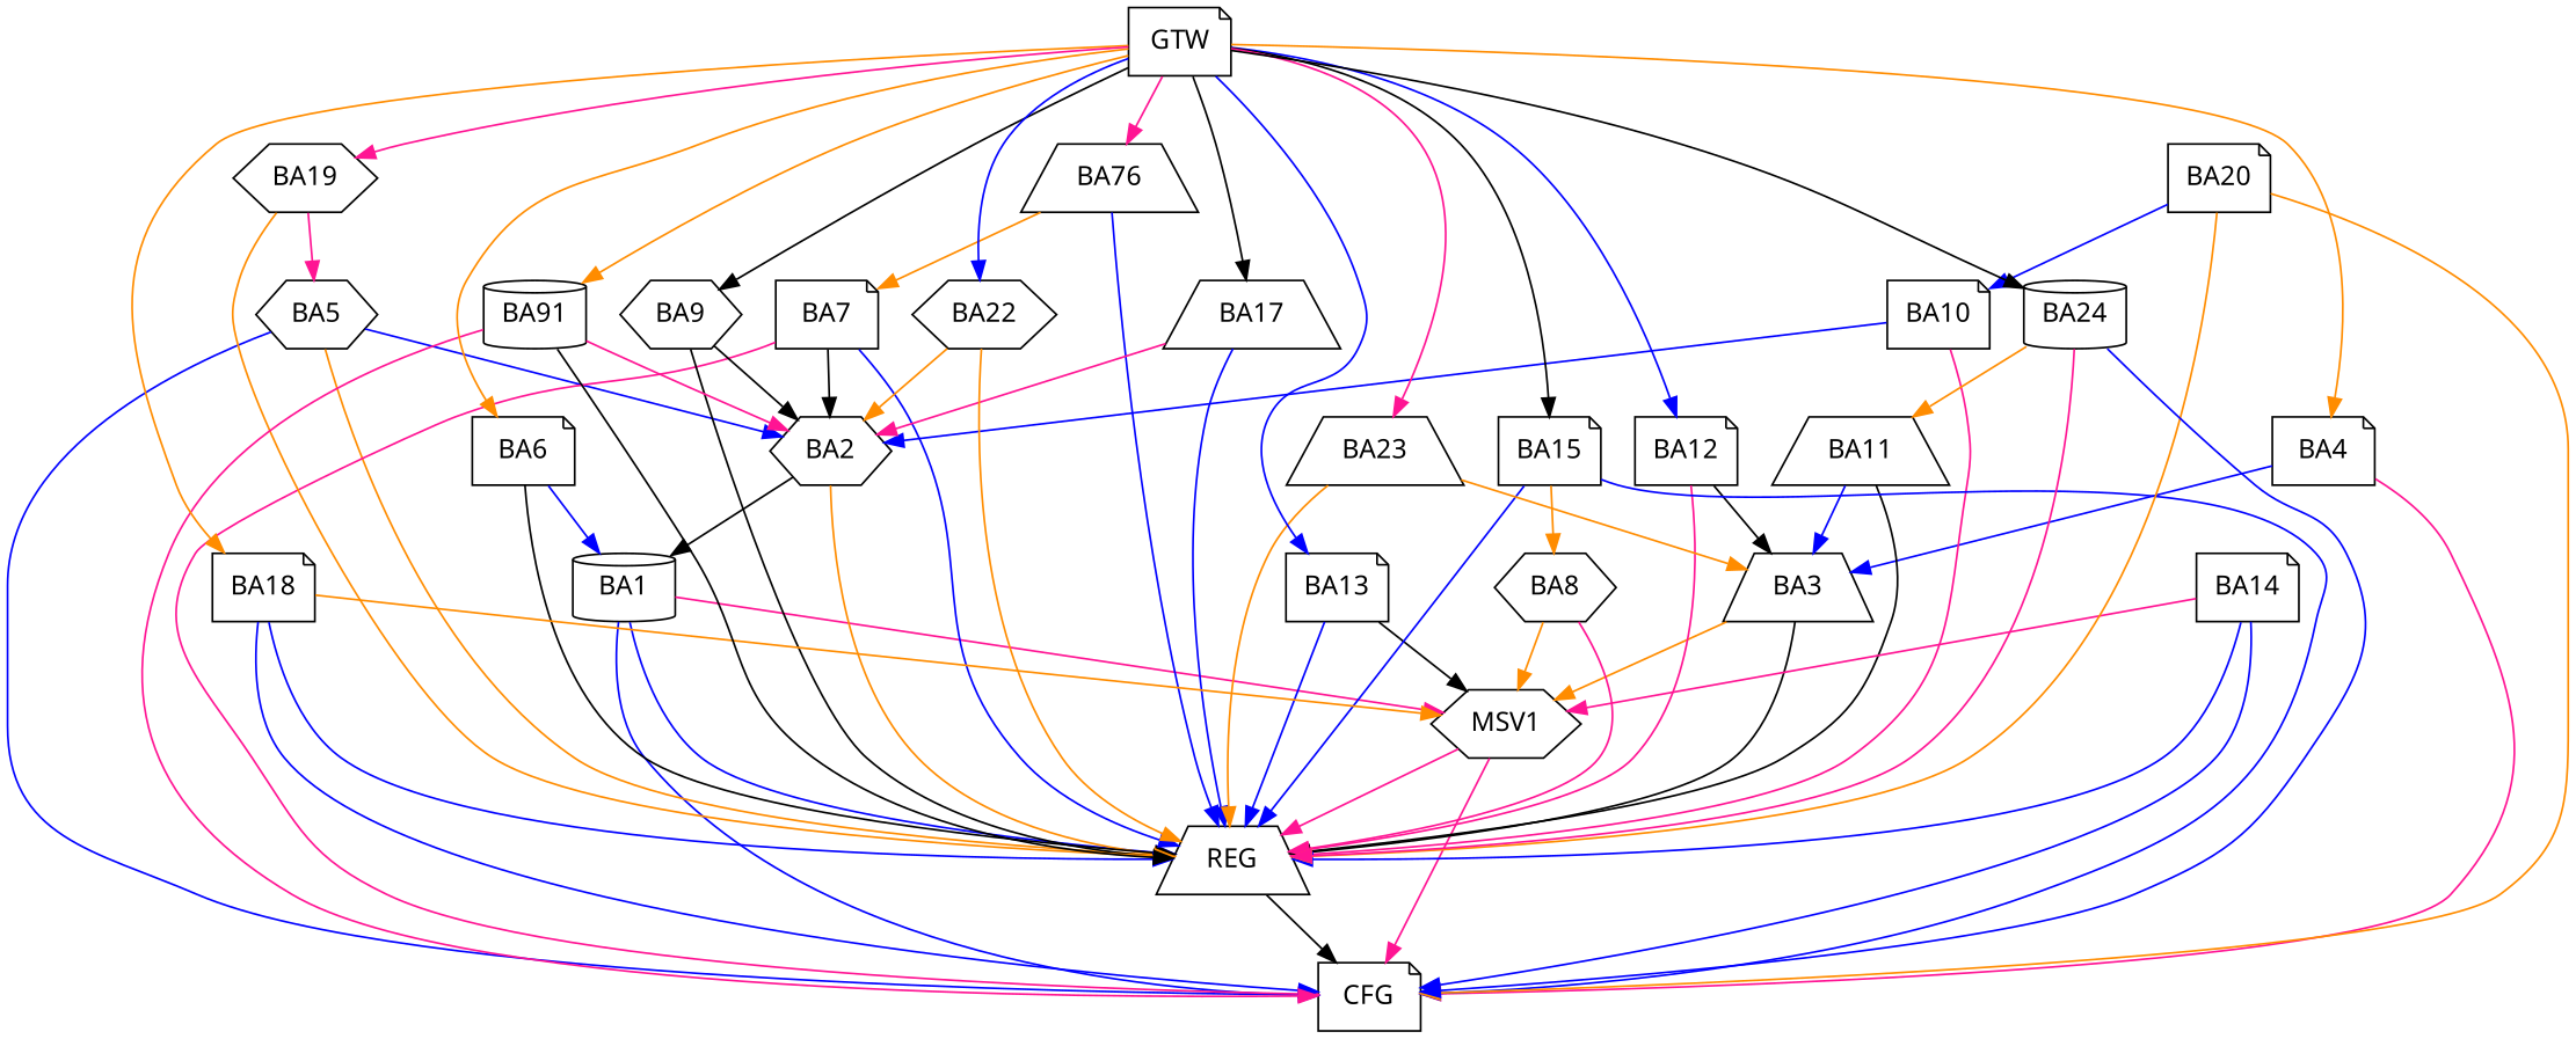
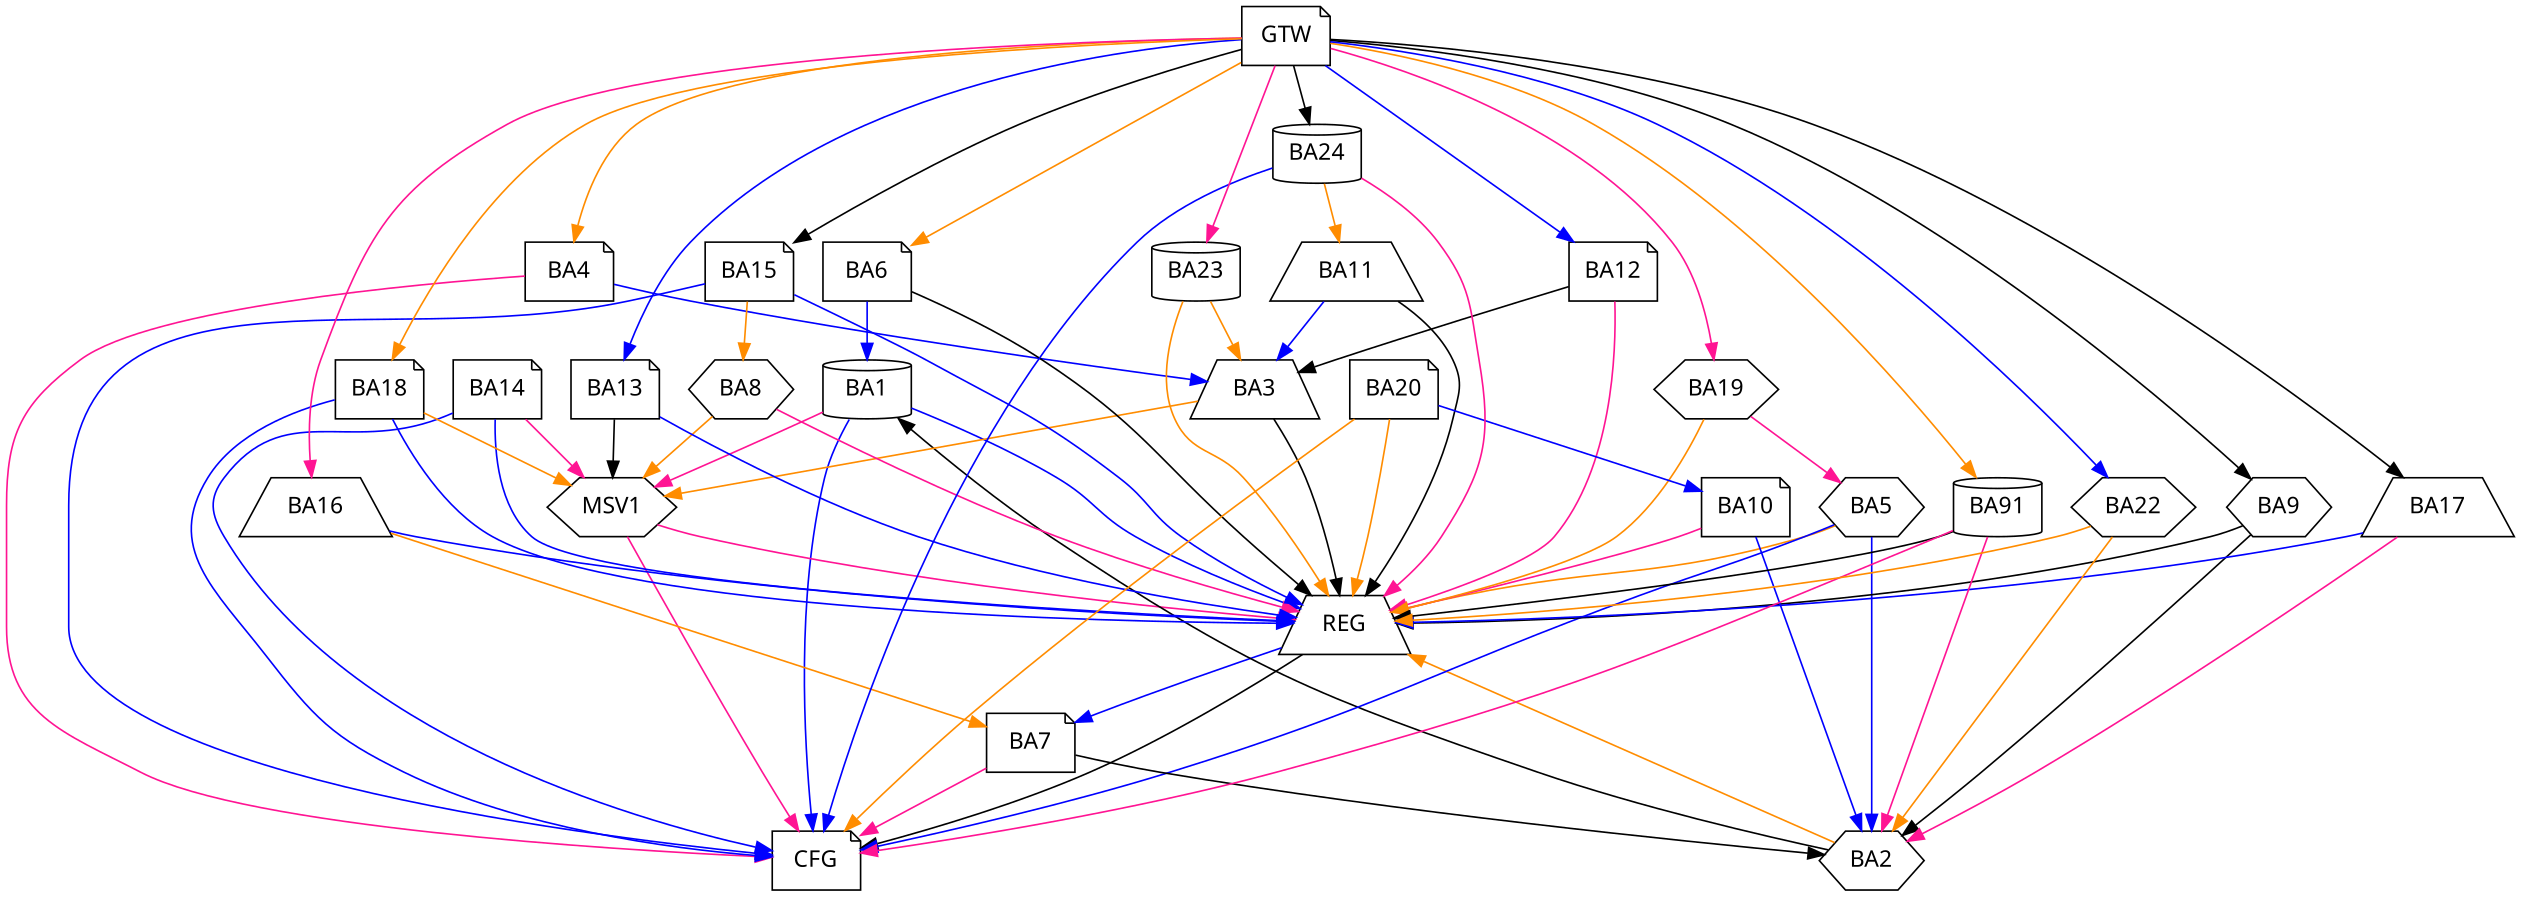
  strict digraph {
    fontname="Noto Sans"
    node [fontname="Noto Sans" shape=note]
    edge [color=blue fontname="Noto Sans"]
    n1 [label=BA1 shape=cylinder]
    n2 [label=REG shape=trapezium]
    n3 [label=CFG]
    n4 [label=MSV1 shape=hexagon]
    n5 [label=BA2 shape=hexagon]
    n6 [label=BA3 shape=trapezium]
    n7 [label=BA4]
    n8 [label=BA5 shape=hexagon]
    n9 [label=BA6]
    n10 [label=BA7]
    n11 [label=BA8 shape=hexagon]
    n12 [label=BA9 shape=hexagon]
    n13 [label=BA10]
    n14 [label=BA11 shape=trapezium]
    n15 [label=BA12]
    n16 [label=BA13]
    n17 [label=BA14]
    n18 [label=BA15]
-   n19 [label=BA76 shape=trapezium]
+   n19 [label=BA16 shape=trapezium]
    n20 [label=BA17 shape=trapezium]
    n21 [label=BA18]
    n22 [label=BA19 shape=hexagon]
    n23 [label=BA20]
    n24 [label=BA91 shape=cylinder]
    n25 [label=BA22 shape=hexagon]
-   n26 [label=BA23 shape=trapezium]
+   n26 [label=BA23 shape=cylinder]
    n27 [label=BA24 shape=cylinder]
    n28 [label=GTW]
    n1 -> n2
    n1 -> n3
    n1 -> n4 [color=deeppink]
    n2 -> n3 [color=black]
    n4 -> n2 [color=deeppink]
    n4 -> n3 [color=deeppink]
    n5 -> n1 [color=black]
    n5 -> n2 [color=darkorange]
    n6 -> n2 [color=black]
    n6 -> n4 [color=darkorange]
    n7 -> n3 [color=deeppink]
    n7 -> n6
    n8 -> n2 [color=darkorange]
    n8 -> n3
    n8 -> n5
    n9 -> n1
    n9 -> n2 [color=black]
-   n10 -> n2
+   n2 -> n10
    n10 -> n3 [color=deeppink]
    n10 -> n5 [color=black]
    n11 -> n2 [color=deeppink]
    n11 -> n4 [color=darkorange]
    n12 -> n2 [color=black]
    n12 -> n5 [color=black]
    n13 -> n2 [color=deeppink]
    n13 -> n5
    n14 -> n2 [color=black]
    n14 -> n6
    n15 -> n2 [color=deeppink]
    n15 -> n6 [color=black]
    n16 -> n2
    n16 -> n4 [color=black]
    n17 -> n2
    n17 -> n3
    n17 -> n4 [color=deeppink]
    n18 -> n2
    n18 -> n3
    n18 -> n11 [color=darkorange]
    n19 -> n2
    n19 -> n10 [color=darkorange]
    n20 -> n2
    n20 -> n5 [color=deeppink]
    n21 -> n2
    n21 -> n3
    n21 -> n4 [color=darkorange]
    n22 -> n2 [color=darkorange]
    n22 -> n8 [color=deeppink]
    n23 -> n2 [color=darkorange]
    n23 -> n3 [color=darkorange]
    n23 -> n13
    n24 -> n2 [color=black]
    n24 -> n3 [color=deeppink]
    n24 -> n5 [color=deeppink]
    n25 -> n2 [color=darkorange]
    n25 -> n5 [color=darkorange]
    n26 -> n2 [color=darkorange]
    n26 -> n6 [color=darkorange]
    n27 -> n2 [color=deeppink]
    n27 -> n3
    n27 -> n14 [color=darkorange]
    n28 -> n7 [color=darkorange]
    n28 -> n9 [color=darkorange]
    n28 -> n12 [color=black]
    n28 -> n15
    n28 -> n16
    n28 -> n18 [color=black]
    n28 -> n19 [color=deeppink]
    n28 -> n20 [color=black]
    n28 -> n21 [color=darkorange]
    n28 -> n22 [color=deeppink]
    n28 -> n24 [color=darkorange]
    n28 -> n25
    n28 -> n26 [color=deeppink]
    n28 -> n27 [color=black]
  }
